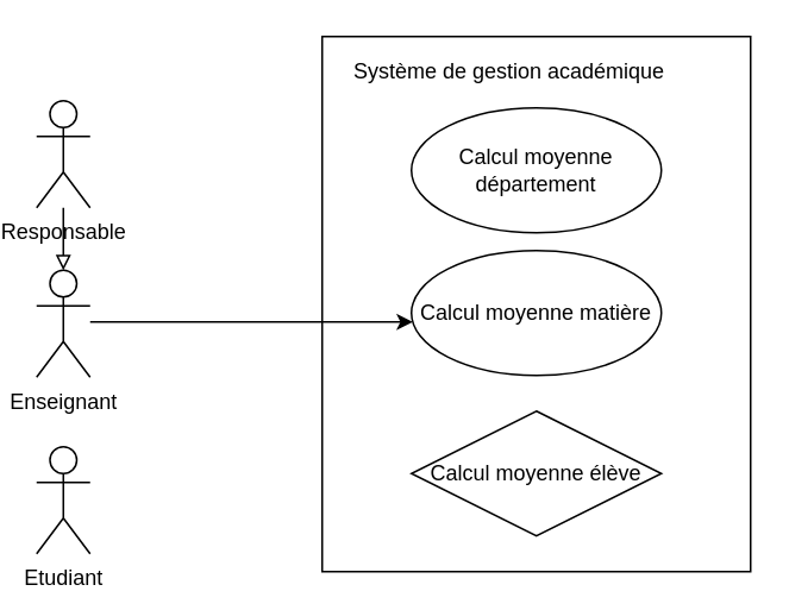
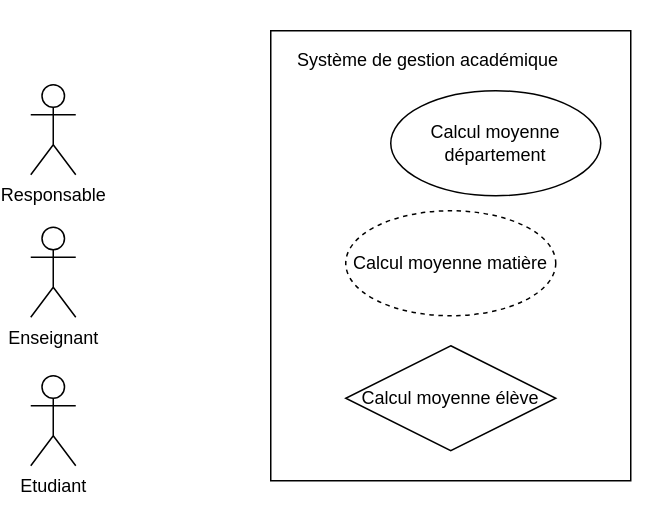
  <mxCell id="0" />
  <mxCell id="1" parent="0" />
  <mxCell id="2" value="" style="group" vertex="1" connectable="0" parent="1"><mxGeometry x="180" y="20" width="240" height="300" as="geometry" /></mxCell>
  <mxCell id="3" value="" style="rounded=0;whiteSpace=wrap;html=1;container=0;" vertex="1" parent="2"><mxGeometry width="240" height="300" as="geometry" /></mxCell>
  <mxCell id="4" value="Système de gestion académique" style="text;html=1;strokeColor=none;fillColor=none;align=center;verticalAlign=middle;whiteSpace=wrap;rounded=0;container=0;" vertex="1" parent="2"><mxGeometry x="5" y="10" width="200" height="20" as="geometry" /></mxCell>
- <mxCell id="5" value="Calcul moyenne département" style="ellipse;whiteSpace=wrap;html=1;container=0;" vertex="1" parent="2"><mxGeometry x="50" y="40" width="140" height="70" as="geometry" /></mxCell>
- <mxCell id="6" value="Calcul moyenne matière" style="ellipse;whiteSpace=wrap;html=1;container=0;" vertex="1" parent="2"><mxGeometry x="50" y="120" width="140" height="70" as="geometry" /></mxCell>
+ <mxCell id="5" value="Calcul moyenne département" style="ellipse;whiteSpace=wrap;html=1;container=0;" vertex="1" parent="2"><mxGeometry x="80" y="40" width="140" height="70" as="geometry" /></mxCell>
+ <mxCell id="6" value="Calcul moyenne matière" style="ellipse;whiteSpace=wrap;html=1;container=0;dashed=1;" vertex="1" parent="2"><mxGeometry x="50" y="120" width="140" height="70" as="geometry" /></mxCell>
  <mxCell id="7" value="Calcul moyenne élève" style="rhombus;whiteSpace=wrap;html=1;container=0;" vertex="1" parent="2"><mxGeometry x="50" y="210" width="140" height="70" as="geometry" /></mxCell>
- <mxCell id="8" style="edgeStyle=orthogonalEdgeStyle;rounded=0;orthogonalLoop=1;jettySize=auto;html=1;endArrow=classic;endFill=1;" edge="1" parent="1" source="9" target="6"><mxGeometry relative="1" as="geometry"><Array as="points"><mxPoint x="130" y="180" /><mxPoint x="130" y="180" /></Array></mxGeometry></mxCell>
  <mxCell id="9" value="Enseignant" style="shape=umlActor;verticalLabelPosition=bottom;verticalAlign=top;html=1;outlineConnect=0;" vertex="1" parent="1"><mxGeometry x="20" y="151" width="30" height="60" as="geometry" /></mxCell>
  <mxCell id="10" value="Etudiant" style="shape=umlActor;verticalLabelPosition=bottom;verticalAlign=top;html=1;outlineConnect=0;" vertex="1" parent="1"><mxGeometry x="20" y="250" width="30" height="60" as="geometry" /></mxCell>
- <mxCell id="11" style="edgeStyle=orthogonalEdgeStyle;rounded=0;orthogonalLoop=1;jettySize=auto;html=1;endArrow=block;endFill=0;" edge="1" parent="1" source="12" target="9"><mxGeometry relative="1" as="geometry" /></mxCell>
  <mxCell id="12" value="Responsable" style="shape=umlActor;verticalLabelPosition=bottom;verticalAlign=top;html=1;outlineConnect=0;" vertex="1" parent="1"><mxGeometry x="20" y="56" width="30" height="60" as="geometry" /></mxCell>
